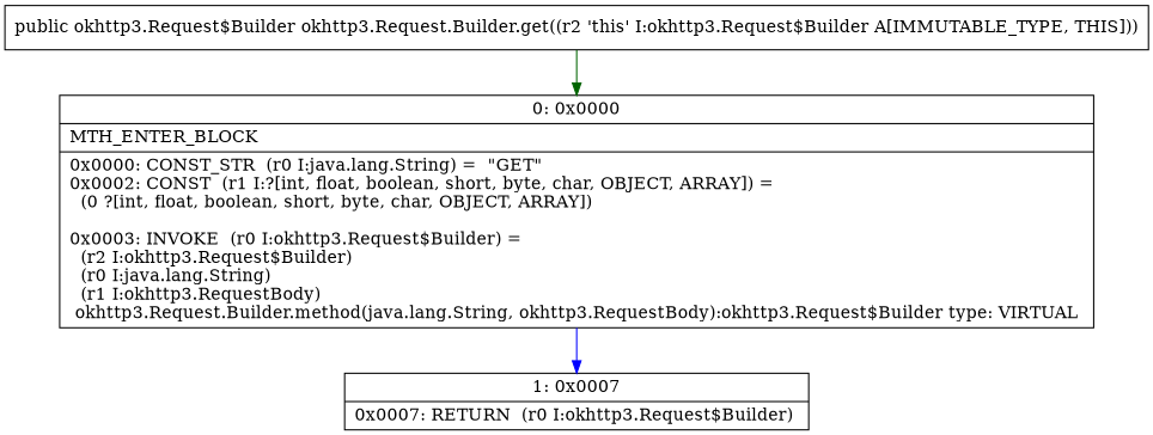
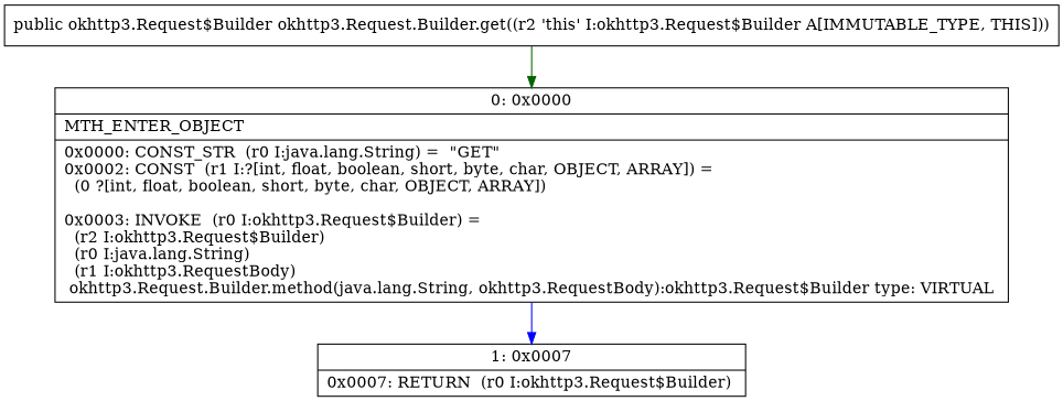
  digraph {
    node [shape=record]
-   n1 [label="{0\:\ 0x0000|MTH_ENTER_BLOCK\l|0x0000: CONST_STR  (r0 I:java.lang.String) =  \"GET\" \l0x0002: CONST  (r1 I:?[int, float, boolean, short, byte, char, OBJECT, ARRAY]) = \l  (0 ?[int, float, boolean, short, byte, char, OBJECT, ARRAY])\l \l0x0003: INVOKE  (r0 I:okhttp3.Request$Builder) = \l  (r2 I:okhttp3.Request$Builder)\l  (r0 I:java.lang.String)\l  (r1 I:okhttp3.RequestBody)\l okhttp3.Request.Builder.method(java.lang.String, okhttp3.RequestBody):okhttp3.Request$Builder type: VIRTUAL \l}"]
+   n1 [label="{0\:\ 0x0000|MTH_ENTER_OBJECT\l|0x0000: CONST_STR  (r0 I:java.lang.String) =  \"GET\" \l0x0002: CONST  (r1 I:?[int, float, boolean, short, byte, char, OBJECT, ARRAY]) = \l  (0 ?[int, float, boolean, short, byte, char, OBJECT, ARRAY])\l \l0x0003: INVOKE  (r0 I:okhttp3.Request$Builder) = \l  (r2 I:okhttp3.Request$Builder)\l  (r0 I:java.lang.String)\l  (r1 I:okhttp3.RequestBody)\l okhttp3.Request.Builder.method(java.lang.String, okhttp3.RequestBody):okhttp3.Request$Builder type: VIRTUAL \l}"]
    n2 [label="{1\:\ 0x0007|0x0007: RETURN  (r0 I:okhttp3.Request$Builder) \l}"]
    n3 [label="{public okhttp3.Request$Builder okhttp3.Request.Builder.get((r2 'this' I:okhttp3.Request$Builder A[IMMUTABLE_TYPE, THIS])) }"]
    n1 -> n2 [color=blue]
    n3 -> n1 [color=darkgreen]
  }
